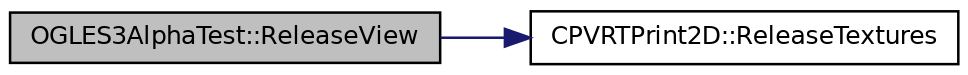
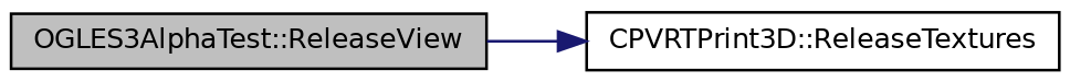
  digraph {
    rankdir=LR
    node [color=black fontname=Helvetica fontsize=10 shape=record style=filled]
    n1 [fillcolor=grey75 fontcolor=black height=0.2 label="OGLES3AlphaTest::ReleaseView" width=0.4]
-   n2 [fillcolor=white height=0.2 label="CPVRTPrint2D::ReleaseTextures" width=0.4]
+   n2 [fillcolor=white height=0.2 label="CPVRTPrint3D::ReleaseTextures" width=0.4]
    n1 -> n2 [color=midnightblue fontname=Helvetica fontsize=10 labelfontname=Helvetica labelfontsize=10 style=solid]
  }
